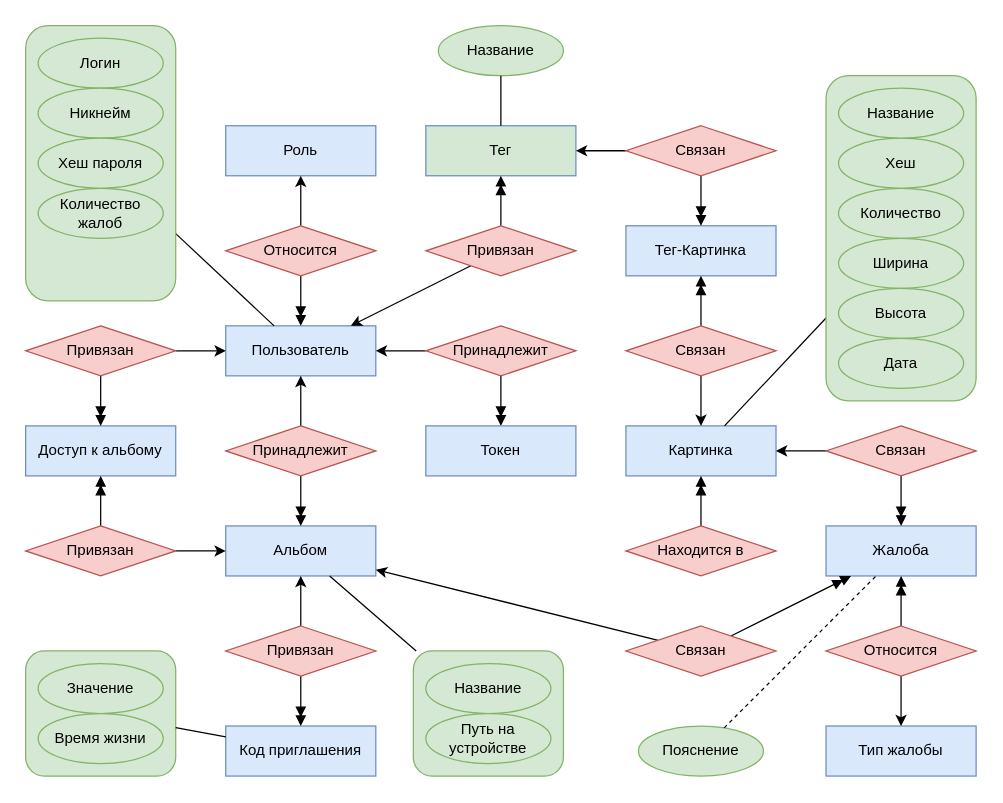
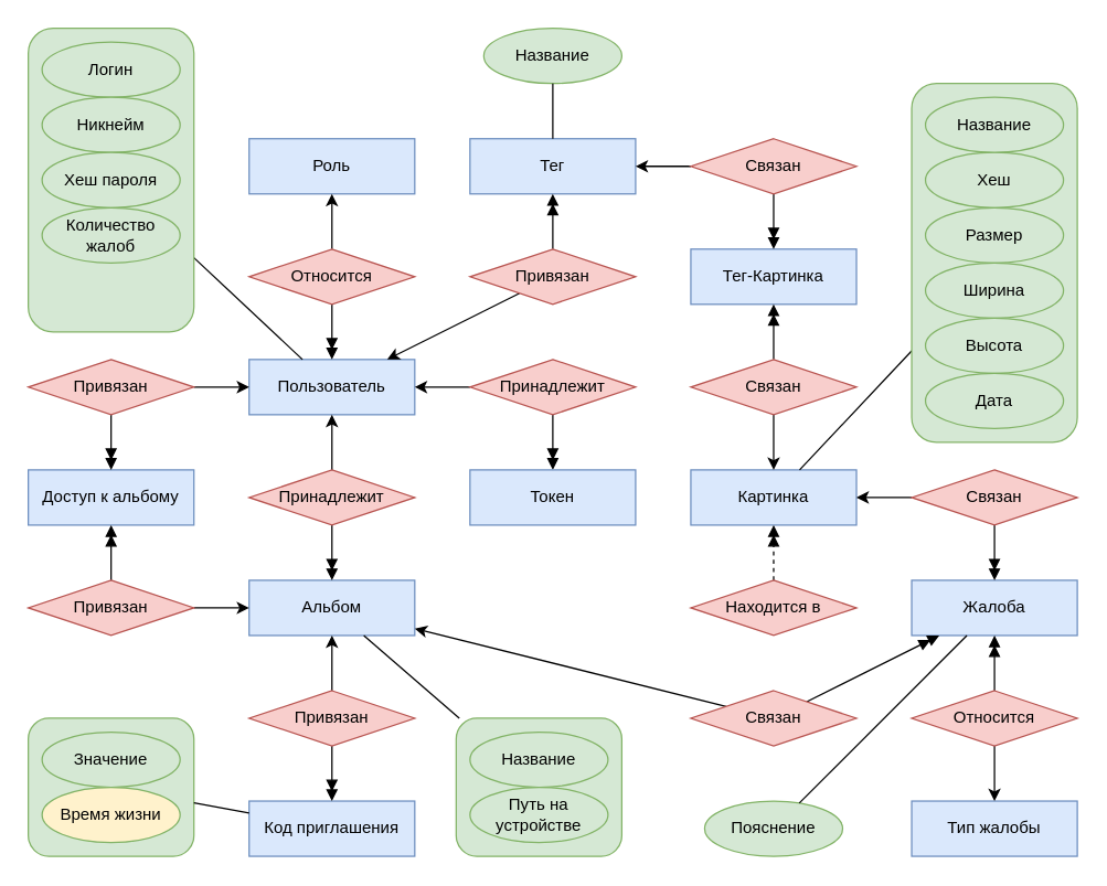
  <mxCell id="0" />
  <mxCell id="1" parent="0" />
  <mxCell id="2" value="Роль" style="rounded=0;whiteSpace=wrap;html=1;fillColor=#dae8fc;strokeColor=#6c8ebf;" parent="1" vertex="1"><mxGeometry x="180" y="100" width="120" height="40" as="geometry" /></mxCell>
  <mxCell id="3" value="Пользователь" style="rounded=0;whiteSpace=wrap;html=1;fillColor=#dae8fc;strokeColor=#6c8ebf;" parent="1" vertex="1"><mxGeometry x="180" y="260" width="120" height="40" as="geometry" /></mxCell>
  <mxCell id="4" style="edgeStyle=orthogonalEdgeStyle;rounded=0;orthogonalLoop=1;jettySize=auto;html=1;endArrow=doubleBlock;endFill=1;" parent="1" source="6" target="3" edge="1"><mxGeometry relative="1" as="geometry" /></mxCell>
  <mxCell id="5" style="edgeStyle=orthogonalEdgeStyle;rounded=0;orthogonalLoop=1;jettySize=auto;html=1;" parent="1" source="6" target="2" edge="1"><mxGeometry relative="1" as="geometry" /></mxCell>
  <mxCell id="6" value="Относится" style="rhombus;whiteSpace=wrap;html=1;fillColor=#f8cecc;strokeColor=#b85450;" parent="1" vertex="1"><mxGeometry x="180" y="180" width="120" height="40" as="geometry" /></mxCell>
  <mxCell id="7" value="" style="endArrow=none;html=1;rounded=0;" parent="1" source="68" target="3" edge="1"><mxGeometry width="50" height="50" relative="1" as="geometry"><mxPoint x="460" y="460" as="sourcePoint" /><mxPoint x="510" y="410" as="targetPoint" /></mxGeometry></mxCell>
  <mxCell id="8" value="Альбом" style="rounded=0;whiteSpace=wrap;html=1;fillColor=#dae8fc;strokeColor=#6c8ebf;" parent="1" vertex="1"><mxGeometry x="180" y="420" width="120" height="40" as="geometry" /></mxCell>
  <mxCell id="9" style="edgeStyle=orthogonalEdgeStyle;rounded=0;orthogonalLoop=1;jettySize=auto;html=1;" parent="1" source="11" target="3" edge="1"><mxGeometry relative="1" as="geometry" /></mxCell>
  <mxCell id="10" style="edgeStyle=orthogonalEdgeStyle;rounded=0;orthogonalLoop=1;jettySize=auto;html=1;endArrow=doubleBlock;endFill=1;" parent="1" source="11" target="8" edge="1"><mxGeometry relative="1" as="geometry" /></mxCell>
  <mxCell id="11" value="Принадлежит" style="rhombus;whiteSpace=wrap;html=1;fillColor=#f8cecc;strokeColor=#b85450;" parent="1" vertex="1"><mxGeometry x="180" y="340" width="120" height="40" as="geometry" /></mxCell>
  <mxCell id="12" value="Картинка" style="rounded=0;whiteSpace=wrap;html=1;fillColor=#dae8fc;strokeColor=#6c8ebf;" parent="1" vertex="1"><mxGeometry x="500" y="340" width="120" height="40" as="geometry" /></mxCell>
- <mxCell id="13" style="edgeStyle=orthogonalEdgeStyle;rounded=0;orthogonalLoop=1;jettySize=auto;html=1;endArrow=doubleBlock;endFill=1;" parent="1" source="14" target="12" edge="1"><mxGeometry relative="1" as="geometry" /></mxCell>
+ <mxCell id="13" style="edgeStyle=orthogonalEdgeStyle;rounded=0;orthogonalLoop=1;jettySize=auto;html=1;endArrow=doubleBlock;endFill=1;dashed=1;" parent="1" source="14" target="12" edge="1"><mxGeometry relative="1" as="geometry" /></mxCell>
  <mxCell id="14" value="Находится в" style="rhombus;whiteSpace=wrap;html=1;fillColor=#f8cecc;strokeColor=#b85450;" parent="1" vertex="1"><mxGeometry x="500" y="420" width="120" height="40" as="geometry" /></mxCell>
  <mxCell id="15" style="rounded=0;orthogonalLoop=1;jettySize=auto;html=1;" parent="1" source="17" target="3" edge="1"><mxGeometry relative="1" as="geometry" /></mxCell>
  <mxCell id="16" style="edgeStyle=orthogonalEdgeStyle;rounded=0;orthogonalLoop=1;jettySize=auto;html=1;endArrow=doubleBlock;endFill=1;" parent="1" source="17" target="18" edge="1"><mxGeometry relative="1" as="geometry" /></mxCell>
  <mxCell id="17" value="Принадлежит" style="rhombus;whiteSpace=wrap;html=1;fillColor=#f8cecc;strokeColor=#b85450;" parent="1" vertex="1"><mxGeometry x="340" y="260" width="120" height="40" as="geometry" /></mxCell>
  <mxCell id="18" value="Токен" style="rounded=0;whiteSpace=wrap;html=1;fillColor=#dae8fc;strokeColor=#6c8ebf;" parent="1" vertex="1"><mxGeometry x="340" y="340" width="120" height="40" as="geometry" /></mxCell>
  <mxCell id="19" value="" style="endArrow=none;html=1;rounded=0;" parent="1" source="22" target="8" edge="1"><mxGeometry width="50" height="50" relative="1" as="geometry"><mxPoint x="460" y="460" as="sourcePoint" /><mxPoint x="510" y="410" as="targetPoint" /></mxGeometry></mxCell>
  <mxCell id="20" value="Тег-Картинка" style="rounded=0;whiteSpace=wrap;html=1;fillColor=#dae8fc;strokeColor=#6c8ebf;" parent="1" vertex="1"><mxGeometry x="500" y="180" width="120" height="40" as="geometry" /></mxCell>
  <mxCell id="21" value="" style="group" parent="1" vertex="1" connectable="0"><mxGeometry x="330" y="520" width="120" height="100" as="geometry" /></mxCell>
  <mxCell id="22" value="" style="rounded=1;whiteSpace=wrap;html=1;fillColor=#d5e8d4;strokeColor=#82b366;" parent="21" vertex="1"><mxGeometry width="120" height="100" as="geometry" /></mxCell>
  <mxCell id="23" value="Название" style="ellipse;whiteSpace=wrap;html=1;fillColor=#d5e8d4;strokeColor=#82b366;" parent="21" vertex="1"><mxGeometry x="10" y="10" width="100" height="40" as="geometry" /></mxCell>
  <mxCell id="24" value="Путь на устройстве" style="ellipse;whiteSpace=wrap;html=1;fillColor=#d5e8d4;strokeColor=#82b366;" parent="21" vertex="1"><mxGeometry x="10" y="50" width="100" height="40" as="geometry" /></mxCell>
  <mxCell id="25" style="edgeStyle=orthogonalEdgeStyle;rounded=0;orthogonalLoop=1;jettySize=auto;html=1;" parent="1" source="27" target="12" edge="1"><mxGeometry relative="1" as="geometry" /></mxCell>
  <mxCell id="26" style="edgeStyle=orthogonalEdgeStyle;rounded=0;orthogonalLoop=1;jettySize=auto;html=1;endArrow=doubleBlock;endFill=1;" parent="1" source="27" target="20" edge="1"><mxGeometry relative="1" as="geometry" /></mxCell>
  <mxCell id="27" value="Связан" style="rhombus;whiteSpace=wrap;html=1;fillColor=#f8cecc;strokeColor=#b85450;" parent="1" vertex="1"><mxGeometry x="500" y="260" width="120" height="40" as="geometry" /></mxCell>
- <mxCell id="28" value="Тег" style="rounded=0;whiteSpace=wrap;html=1;fillColor=#d5e8d4;strokeColor=#6c8ebf;" parent="1" vertex="1"><mxGeometry x="340" y="100" width="120" height="40" as="geometry" /></mxCell>
+ <mxCell id="28" value="Тег" style="rounded=0;whiteSpace=wrap;html=1;fillColor=#dae8fc;strokeColor=#6c8ebf;" parent="1" vertex="1"><mxGeometry x="340" y="100" width="120" height="40" as="geometry" /></mxCell>
  <mxCell id="29" style="edgeStyle=orthogonalEdgeStyle;rounded=0;orthogonalLoop=1;jettySize=auto;html=1;endArrow=doubleBlock;endFill=1;" parent="1" source="31" target="28" edge="1"><mxGeometry relative="1" as="geometry" /></mxCell>
  <mxCell id="30" style="rounded=0;orthogonalLoop=1;jettySize=auto;html=1;" parent="1" source="31" target="3" edge="1"><mxGeometry relative="1" as="geometry" /></mxCell>
  <mxCell id="31" value="Привязан" style="rhombus;whiteSpace=wrap;html=1;fillColor=#f8cecc;strokeColor=#b85450;" parent="1" vertex="1"><mxGeometry x="340" y="180" width="120" height="40" as="geometry" /></mxCell>
  <mxCell id="32" style="edgeStyle=orthogonalEdgeStyle;rounded=0;orthogonalLoop=1;jettySize=auto;html=1;" parent="1" source="34" target="28" edge="1"><mxGeometry relative="1" as="geometry" /></mxCell>
  <mxCell id="33" style="edgeStyle=orthogonalEdgeStyle;rounded=0;orthogonalLoop=1;jettySize=auto;html=1;endArrow=doubleBlock;endFill=1;" parent="1" source="34" target="20" edge="1"><mxGeometry relative="1" as="geometry" /></mxCell>
  <mxCell id="34" value="Связан" style="rhombus;whiteSpace=wrap;html=1;fillColor=#f8cecc;strokeColor=#b85450;" parent="1" vertex="1"><mxGeometry x="500" y="100" width="120" height="40" as="geometry" /></mxCell>
  <mxCell id="35" value="" style="endArrow=none;html=1;rounded=0;" parent="1" source="12" target="74" edge="1"><mxGeometry width="50" height="50" relative="1" as="geometry"><mxPoint x="240" y="420" as="sourcePoint" /><mxPoint x="290" y="370" as="targetPoint" /></mxGeometry></mxCell>
  <mxCell id="36" value="Название" style="ellipse;whiteSpace=wrap;html=1;fillColor=#d5e8d4;strokeColor=#82b366;" parent="1" vertex="1"><mxGeometry x="350" y="20" width="100" height="40" as="geometry" /></mxCell>
  <mxCell id="37" value="" style="endArrow=none;html=1;rounded=0;" parent="1" source="36" target="28" edge="1"><mxGeometry width="50" height="50" relative="1" as="geometry"><mxPoint x="150" y="365" as="sourcePoint" /><mxPoint x="223" y="310" as="targetPoint" /></mxGeometry></mxCell>
  <mxCell id="38" value="Доступ к альбому" style="rounded=0;whiteSpace=wrap;html=1;fillColor=#dae8fc;strokeColor=#6c8ebf;" parent="1" vertex="1"><mxGeometry x="20" y="340" width="120" height="40" as="geometry" /></mxCell>
  <mxCell id="39" style="edgeStyle=orthogonalEdgeStyle;rounded=0;orthogonalLoop=1;jettySize=auto;html=1;endArrow=doubleBlock;endFill=1;" parent="1" source="41" target="38" edge="1"><mxGeometry relative="1" as="geometry" /></mxCell>
  <mxCell id="40" style="rounded=0;orthogonalLoop=1;jettySize=auto;html=1;" parent="1" source="41" target="3" edge="1"><mxGeometry relative="1" as="geometry" /></mxCell>
  <mxCell id="41" value="Привязан" style="rhombus;whiteSpace=wrap;html=1;fillColor=#f8cecc;strokeColor=#b85450;" parent="1" vertex="1"><mxGeometry x="20" y="260" width="120" height="40" as="geometry" /></mxCell>
  <mxCell id="42" style="rounded=0;orthogonalLoop=1;jettySize=auto;html=1;" parent="1" source="44" target="8" edge="1"><mxGeometry relative="1" as="geometry" /></mxCell>
  <mxCell id="43" style="edgeStyle=orthogonalEdgeStyle;rounded=0;orthogonalLoop=1;jettySize=auto;html=1;endArrow=doubleBlock;endFill=1;" parent="1" source="44" target="38" edge="1"><mxGeometry relative="1" as="geometry" /></mxCell>
  <mxCell id="44" value="Привязан" style="rhombus;whiteSpace=wrap;html=1;fillColor=#f8cecc;strokeColor=#b85450;" parent="1" vertex="1"><mxGeometry x="20" y="420" width="120" height="40" as="geometry" /></mxCell>
  <mxCell id="45" value="Код приглашения" style="rounded=0;whiteSpace=wrap;html=1;fillColor=#dae8fc;strokeColor=#6c8ebf;" parent="1" vertex="1"><mxGeometry x="180" y="580" width="120" height="40" as="geometry" /></mxCell>
  <mxCell id="46" value="" style="group" parent="1" vertex="1" connectable="0"><mxGeometry x="20" y="520" width="120" height="100" as="geometry" /></mxCell>
  <mxCell id="47" value="" style="rounded=1;whiteSpace=wrap;html=1;fillColor=#d5e8d4;strokeColor=#82b366;" parent="46" vertex="1"><mxGeometry width="120" height="100" as="geometry" /></mxCell>
  <mxCell id="48" value="Значение" style="ellipse;whiteSpace=wrap;html=1;fillColor=#d5e8d4;strokeColor=#82b366;" parent="46" vertex="1"><mxGeometry x="10" y="10" width="100" height="40" as="geometry" /></mxCell>
- <mxCell id="49" value="Время жизни" style="ellipse;whiteSpace=wrap;html=1;fillColor=#d5e8d4;strokeColor=#82b366;" parent="46" vertex="1"><mxGeometry x="10" y="50" width="100" height="40" as="geometry" /></mxCell>
+ <mxCell id="49" value="Время жизни" style="ellipse;whiteSpace=wrap;html=1;fillColor=#fff2cc;strokeColor=#82b366;" parent="46" vertex="1"><mxGeometry x="10" y="50" width="100" height="40" as="geometry" /></mxCell>
  <mxCell id="50" style="rounded=0;orthogonalLoop=1;jettySize=auto;html=1;" parent="1" source="52" target="8" edge="1"><mxGeometry relative="1" as="geometry" /></mxCell>
  <mxCell id="51" style="edgeStyle=orthogonalEdgeStyle;rounded=0;orthogonalLoop=1;jettySize=auto;html=1;endArrow=doubleBlock;endFill=1;" parent="1" source="52" target="45" edge="1"><mxGeometry relative="1" as="geometry" /></mxCell>
  <mxCell id="52" value="Привязан" style="rhombus;whiteSpace=wrap;html=1;fillColor=#f8cecc;strokeColor=#b85450;" parent="1" vertex="1"><mxGeometry x="180" y="500" width="120" height="40" as="geometry" /></mxCell>
  <mxCell id="53" value="" style="endArrow=none;html=1;rounded=0;" parent="1" source="47" target="45" edge="1"><mxGeometry width="50" height="50" relative="1" as="geometry"><mxPoint x="230" y="510" as="sourcePoint" /><mxPoint x="280" y="460" as="targetPoint" /></mxGeometry></mxCell>
  <mxCell id="54" value="Жалоба" style="rounded=0;whiteSpace=wrap;html=1;fillColor=#dae8fc;strokeColor=#6c8ebf;" parent="1" vertex="1"><mxGeometry x="660" y="420" width="120" height="40" as="geometry" /></mxCell>
  <mxCell id="55" value="Тип жалобы" style="rounded=0;whiteSpace=wrap;html=1;fillColor=#dae8fc;strokeColor=#6c8ebf;" parent="1" vertex="1"><mxGeometry x="660" y="580" width="120" height="40" as="geometry" /></mxCell>
  <mxCell id="56" style="edgeStyle=orthogonalEdgeStyle;rounded=0;orthogonalLoop=1;jettySize=auto;html=1;" parent="1" source="58" target="12" edge="1"><mxGeometry relative="1" as="geometry" /></mxCell>
  <mxCell id="57" style="edgeStyle=orthogonalEdgeStyle;rounded=0;orthogonalLoop=1;jettySize=auto;html=1;endArrow=doubleBlock;endFill=1;" parent="1" source="58" target="54" edge="1"><mxGeometry relative="1" as="geometry" /></mxCell>
  <mxCell id="58" value="Связан" style="rhombus;whiteSpace=wrap;html=1;fillColor=#f8cecc;strokeColor=#b85450;" parent="1" vertex="1"><mxGeometry x="660" y="340" width="120" height="40" as="geometry" /></mxCell>
  <mxCell id="59" style="rounded=0;orthogonalLoop=1;jettySize=auto;html=1;endArrow=doubleBlock;endFill=1;" parent="1" source="61" target="54" edge="1"><mxGeometry relative="1" as="geometry" /></mxCell>
  <mxCell id="60" style="rounded=0;orthogonalLoop=1;jettySize=auto;html=1;" parent="1" source="61" target="8" edge="1"><mxGeometry relative="1" as="geometry" /></mxCell>
  <mxCell id="61" value="Связан" style="rhombus;whiteSpace=wrap;html=1;fillColor=#f8cecc;strokeColor=#b85450;" parent="1" vertex="1"><mxGeometry x="500" y="500" width="120" height="40" as="geometry" /></mxCell>
  <mxCell id="62" style="edgeStyle=orthogonalEdgeStyle;rounded=0;orthogonalLoop=1;jettySize=auto;html=1;endArrow=doubleBlock;endFill=1;" parent="1" source="64" target="54" edge="1"><mxGeometry relative="1" as="geometry" /></mxCell>
  <mxCell id="63" style="edgeStyle=orthogonalEdgeStyle;rounded=0;orthogonalLoop=1;jettySize=auto;html=1;" parent="1" source="64" target="55" edge="1"><mxGeometry relative="1" as="geometry" /></mxCell>
  <mxCell id="64" value="Относится" style="rhombus;whiteSpace=wrap;html=1;fillColor=#f8cecc;strokeColor=#b85450;" parent="1" vertex="1"><mxGeometry x="660" y="500" width="120" height="40" as="geometry" /></mxCell>
  <mxCell id="65" value="Пояснение" style="ellipse;whiteSpace=wrap;html=1;fillColor=#d5e8d4;strokeColor=#82b366;" parent="1" vertex="1"><mxGeometry x="510" y="580" width="100" height="40" as="geometry" /></mxCell>
- <mxCell id="66" value="" style="endArrow=none;html=1;rounded=0;dashed=1;" parent="1" source="65" target="54" edge="1"><mxGeometry width="50" height="50" relative="1" as="geometry"><mxPoint x="510" y="430" as="sourcePoint" /><mxPoint x="560" y="380" as="targetPoint" /></mxGeometry></mxCell>
+ <mxCell id="66" value="" style="endArrow=none;html=1;rounded=0;" parent="1" source="65" target="54" edge="1"><mxGeometry width="50" height="50" relative="1" as="geometry"><mxPoint x="510" y="430" as="sourcePoint" /><mxPoint x="560" y="380" as="targetPoint" /></mxGeometry></mxCell>
  <mxCell id="67" value="" style="group" parent="1" vertex="1" connectable="0"><mxGeometry x="20" y="20" width="120" height="220" as="geometry" /></mxCell>
  <mxCell id="68" value="" style="rounded=1;whiteSpace=wrap;html=1;fillColor=#d5e8d4;strokeColor=#82b366;container=0;" parent="67" vertex="1"><mxGeometry width="120" height="220" as="geometry" /></mxCell>
  <mxCell id="69" value="Логин" style="ellipse;whiteSpace=wrap;html=1;fillColor=#d5e8d4;strokeColor=#82b366;container=0;" parent="67" vertex="1"><mxGeometry x="10" y="10" width="100" height="40" as="geometry" /></mxCell>
  <mxCell id="70" value="Никнейм" style="ellipse;whiteSpace=wrap;html=1;fillColor=#d5e8d4;strokeColor=#82b366;container=0;" parent="67" vertex="1"><mxGeometry x="10" y="50" width="100" height="40" as="geometry" /></mxCell>
  <mxCell id="71" value="Хеш пароля" style="ellipse;whiteSpace=wrap;html=1;fillColor=#d5e8d4;strokeColor=#82b366;container=0;" parent="67" vertex="1"><mxGeometry x="10" y="90" width="100" height="40" as="geometry" /></mxCell>
  <mxCell id="72" value="Количество жалоб" style="ellipse;whiteSpace=wrap;html=1;fillColor=#d5e8d4;strokeColor=#82b366;container=0;" parent="67" vertex="1"><mxGeometry x="10" y="130" width="100" height="40" as="geometry" /></mxCell>
  <mxCell id="73" value="" style="group" parent="1" vertex="1" connectable="0"><mxGeometry x="660" y="60" width="120" height="260" as="geometry" /></mxCell>
  <mxCell id="74" value="" style="rounded=1;whiteSpace=wrap;html=1;fillColor=#d5e8d4;strokeColor=#82b366;container=0;" parent="73" vertex="1"><mxGeometry width="120" height="260" as="geometry" /></mxCell>
  <mxCell id="75" value="Хеш" style="ellipse;whiteSpace=wrap;html=1;fillColor=#d5e8d4;strokeColor=#82b366;container=0;" parent="73" vertex="1"><mxGeometry x="10" y="50" width="100" height="40" as="geometry" /></mxCell>
- <mxCell id="76" value="Количество" style="ellipse;whiteSpace=wrap;html=1;fillColor=#d5e8d4;strokeColor=#82b366;container=0;" parent="73" vertex="1"><mxGeometry x="10" y="90" width="100" height="40" as="geometry" /></mxCell>
+ <mxCell id="76" value="Размер" style="ellipse;whiteSpace=wrap;html=1;fillColor=#d5e8d4;strokeColor=#82b366;container=0;" parent="73" vertex="1"><mxGeometry x="10" y="90" width="100" height="40" as="geometry" /></mxCell>
  <mxCell id="77" value="Ширина" style="ellipse;whiteSpace=wrap;html=1;fillColor=#d5e8d4;strokeColor=#82b366;container=0;" parent="73" vertex="1"><mxGeometry x="10" y="130" width="100" height="40" as="geometry" /></mxCell>
  <mxCell id="78" value="Высота" style="ellipse;whiteSpace=wrap;html=1;fillColor=#d5e8d4;strokeColor=#82b366;container=0;" parent="73" vertex="1"><mxGeometry x="10" y="170" width="100" height="40" as="geometry" /></mxCell>
  <mxCell id="79" value="Дата" style="ellipse;whiteSpace=wrap;html=1;fillColor=#d5e8d4;strokeColor=#82b366;container=0;" parent="73" vertex="1"><mxGeometry x="10" y="210" width="100" height="40" as="geometry" /></mxCell>
  <mxCell id="80" value="Название" style="ellipse;whiteSpace=wrap;html=1;fillColor=#d5e8d4;strokeColor=#82b366;container=0;" parent="73" vertex="1"><mxGeometry x="10" y="10" width="100" height="40" as="geometry" /></mxCell>
